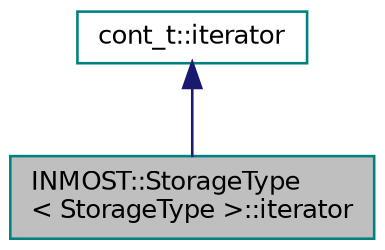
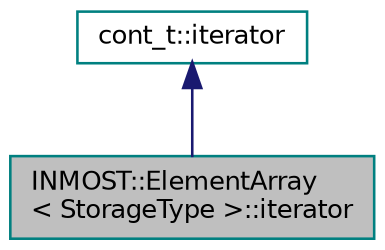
  digraph {
    node [color=teal fontname=Helvetica fontsize=10 shape=record style=filled]
-   n1 [fillcolor=grey75 fontcolor=black height=0.2 label="INMOST::StorageType\l\< StorageType \>::iterator" width=0.4]
+   n1 [fillcolor=grey75 fontcolor=black height=0.2 label="INMOST::ElementArray\l\< StorageType \>::iterator" width=0.4]
    n2 [fillcolor=white height=0.2 label="cont_t::iterator" width=0.4]
    n2 -> n1 [color=midnightblue dir=back fontname=Helvetica fontsize=10 labelfontname=Helvetica labelfontsize=10 style=solid]
  }
